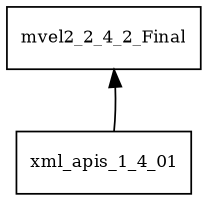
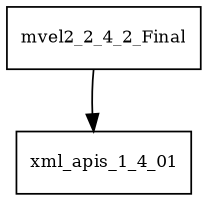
  digraph {
    node [fontsize=10.0 shape=box]
    mvel2_2_4_2_Final
    xml_apis_1_4_01
-   xml_apis_1_4_01 -> mvel2_2_4_2_Final
+   mvel2_2_4_2_Final -> xml_apis_1_4_01
  }
